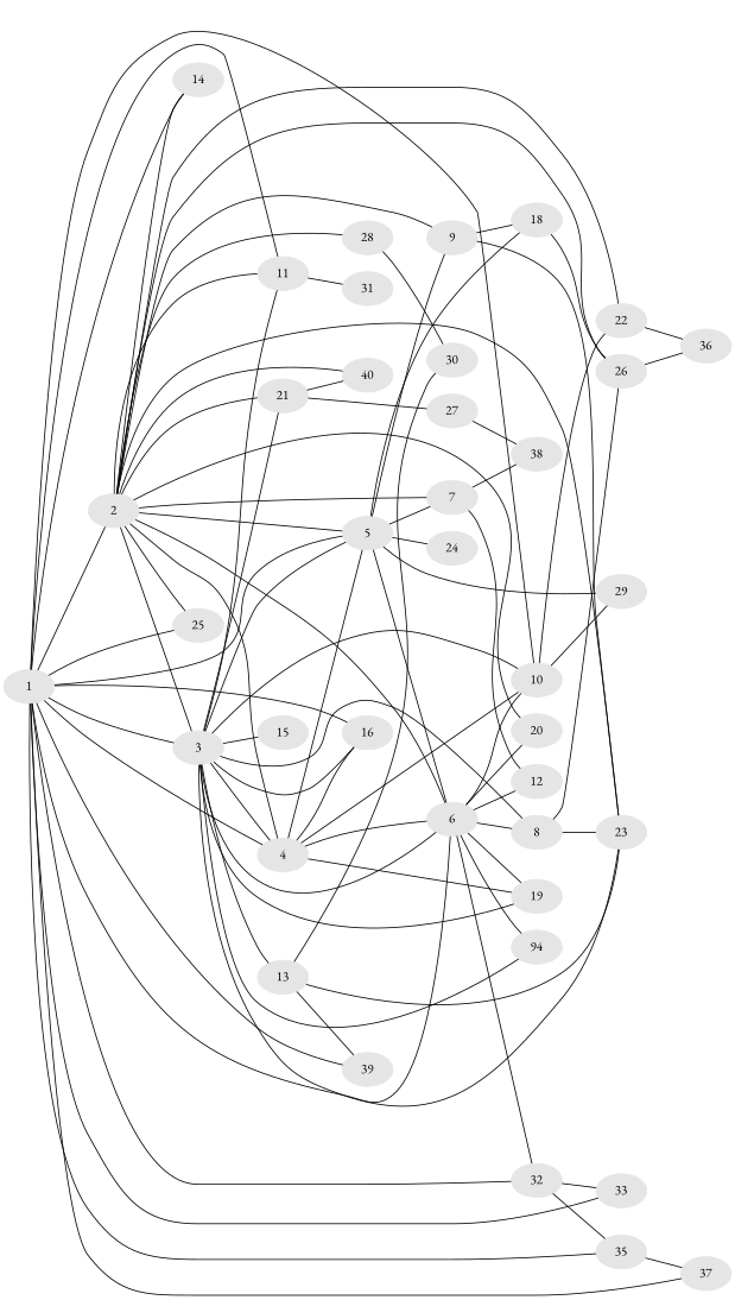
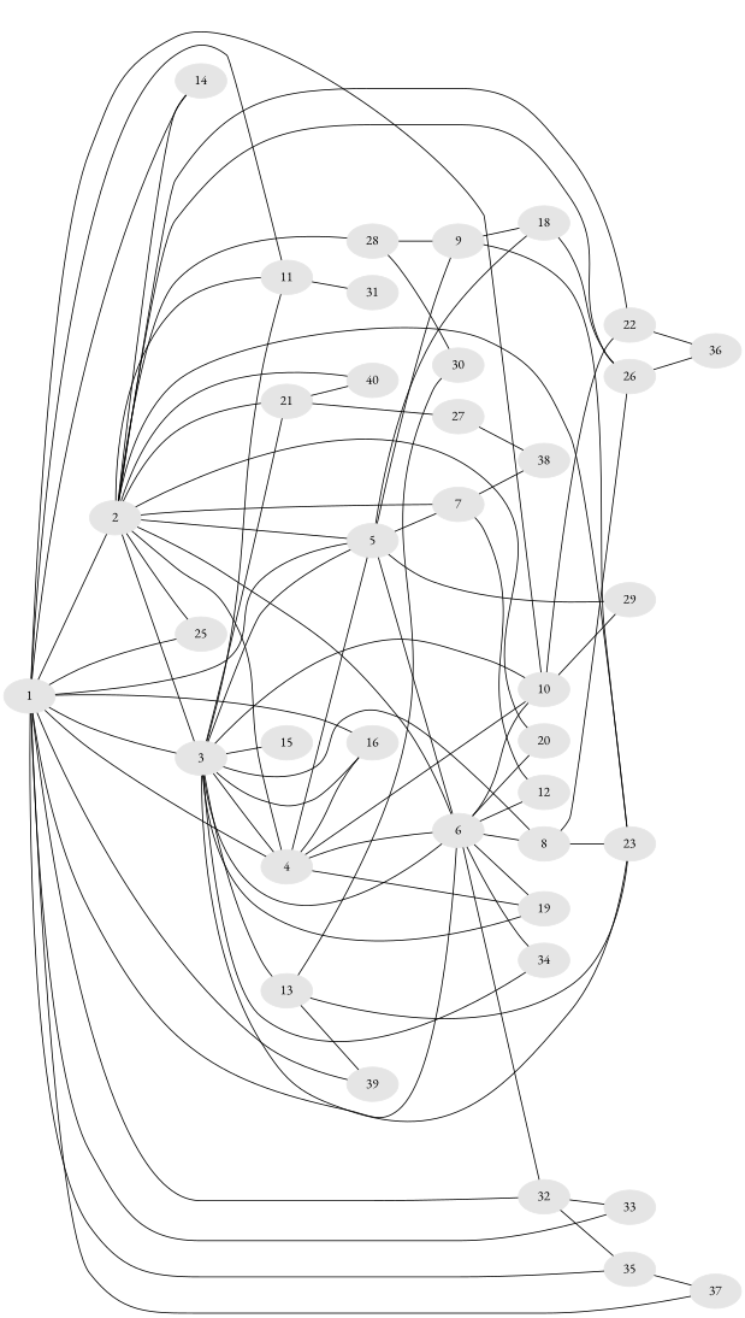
  graph {
    fontname="EB Garamond"
    rankdir=LR
    node [color=gray90 fontname="EB Garamond" style=filled]
    edge [fontname="EB Garamond" weight=1.0]
    1
    2
    3
    4
    5
    6
    10
    11
    14
    16
    25
    32
    33
    35
    37
    39
    7
    9
    20
    21
    22
    23
    26
    28
    40
    8
    13
    15
    19
-   34 [label=94]
+   34
    18
-   24
    29
    12
    31
    38
    27
    36
    30
    1 -- 2 [weight=7.0]
    1 -- 3 [weight=4.0]
    1 -- 4 [weight=3.0]
    1 -- 5 [weight=3.0]
    1 -- 6 [weight=3.0]
    1 -- 10 [weight=2.0]
    1 -- 11
    1 -- 14 [weight=2.0]
    1 -- 16
    1 -- 25
    1 -- 32
    1 -- 33
    1 -- 35
    1 -- 37
    1 -- 39
    2 -- 3 [weight=6.0]
    2 -- 4 [weight=4.0]
    2 -- 5 [weight=8.0]
    2 -- 6 [weight=4.0]
    2 -- 11
    2 -- 14
    2 -- 25
    2 -- 7
-   2 -- 9 [weight=5.0]
+   28 -- 9 [weight=5.0]
    2 -- 20
    2 -- 21
    2 -- 22
    2 -- 23
    2 -- 26
    2 -- 28
    2 -- 40
    3 -- 4 [weight=2.0]
    3 -- 5 [weight=3.0]
    3 -- 6 [weight=2.0]
    3 -- 10 [weight=2.0]
    3 -- 11
    3 -- 16
    3 -- 21
    3 -- 23
    3 -- 8
    3 -- 13 [weight=2.0]
    3 -- 15
    3 -- 19
    3 -- 34
    4 -- 5
    4 -- 6
    4 -- 10 [weight=8.0]
    4 -- 16
    4 -- 19
    5 -- 6
    5 -- 7
    5 -- 9 [weight=2.0]
    5 -- 18
-   5 -- 24
    5 -- 29 [weight=2.0]
    6 -- 10
    6 -- 32
    6 -- 20 [weight=2.0]
    6 -- 8
    6 -- 19
    6 -- 34
    6 -- 12
    10 -- 22 [weight=2.0]
    10 -- 29
    11 -- 31
    32 -- 33
    32 -- 35
    35 -- 37
    7 -- 12
    7 -- 38
    9 -- 23
    9 -- 18
    21 -- 40
    21 -- 27
    22 -- 36
    26 -- 36
    28 -- 30
    8 -- 23
    8 -- 26
    13 -- 39
    13 -- 23
    13 -- 30
    18 -- 26
    27 -- 38
  }
